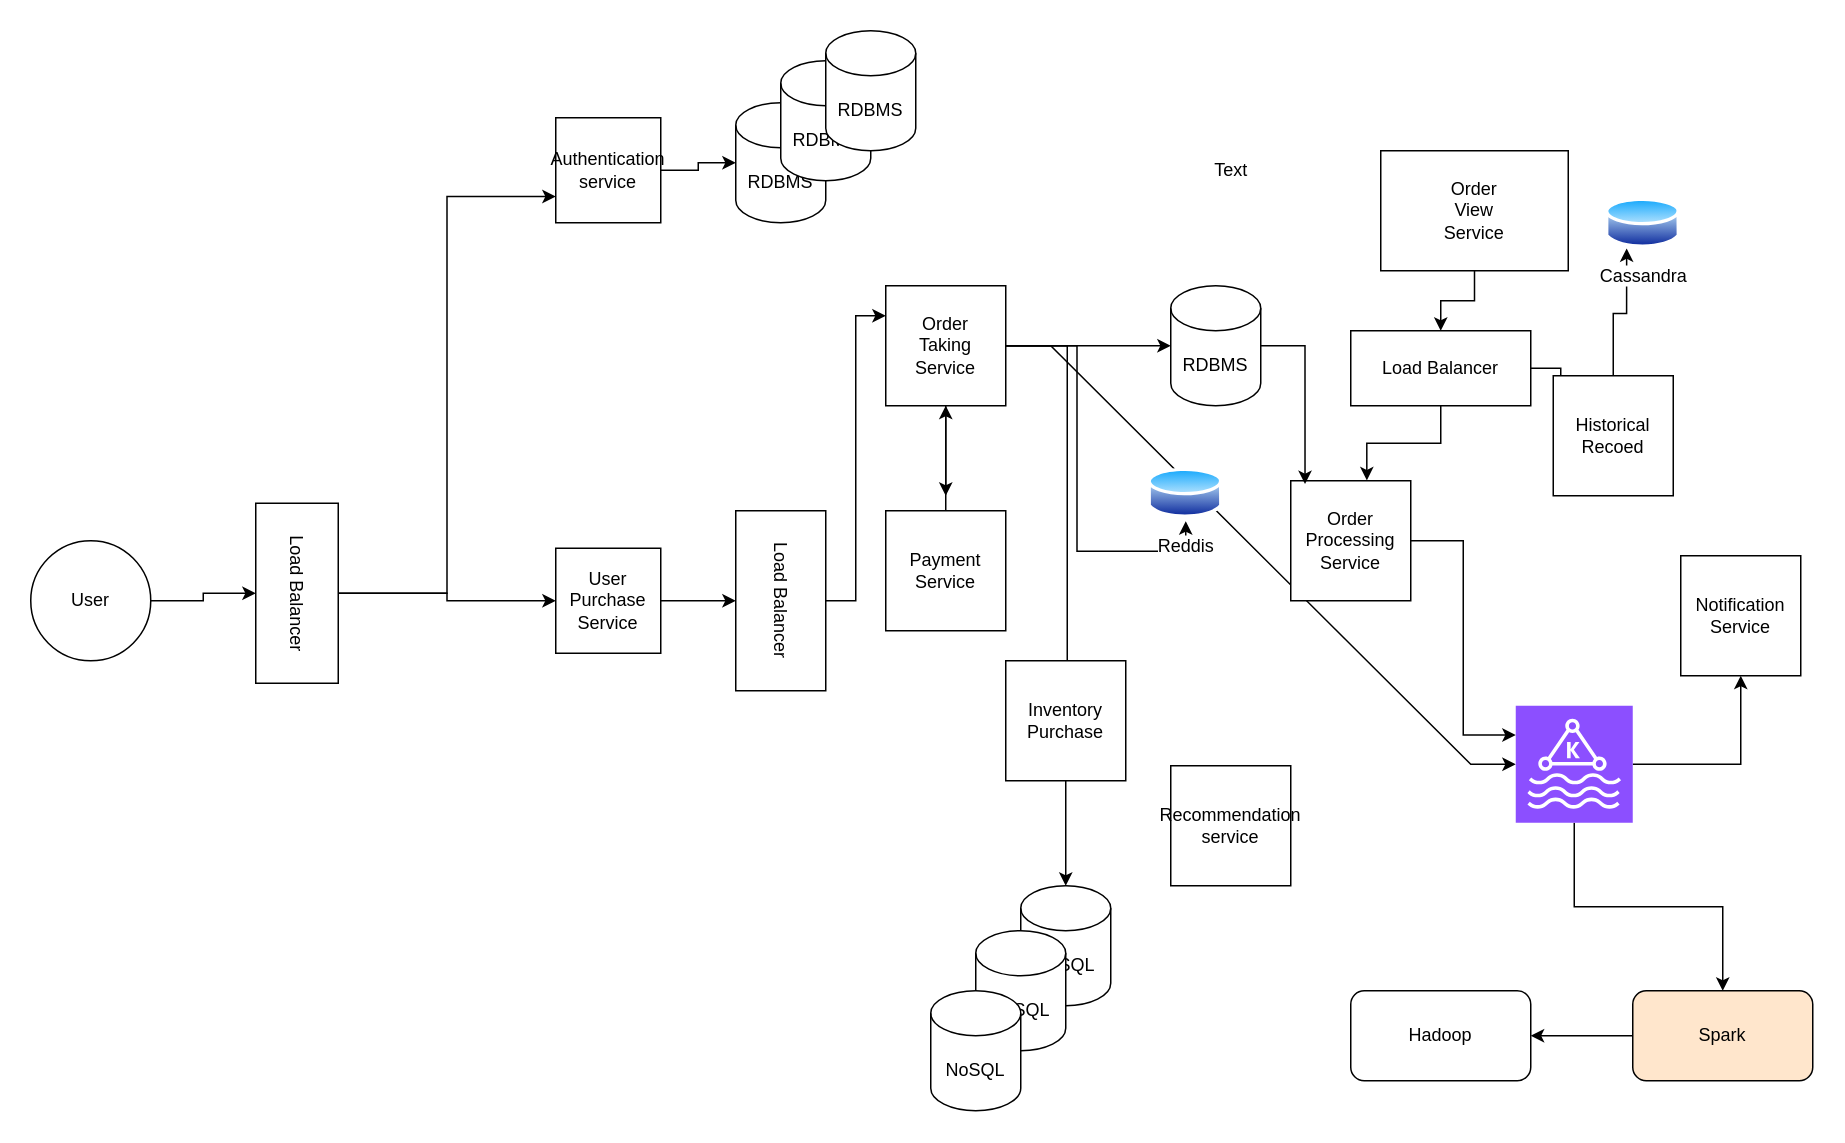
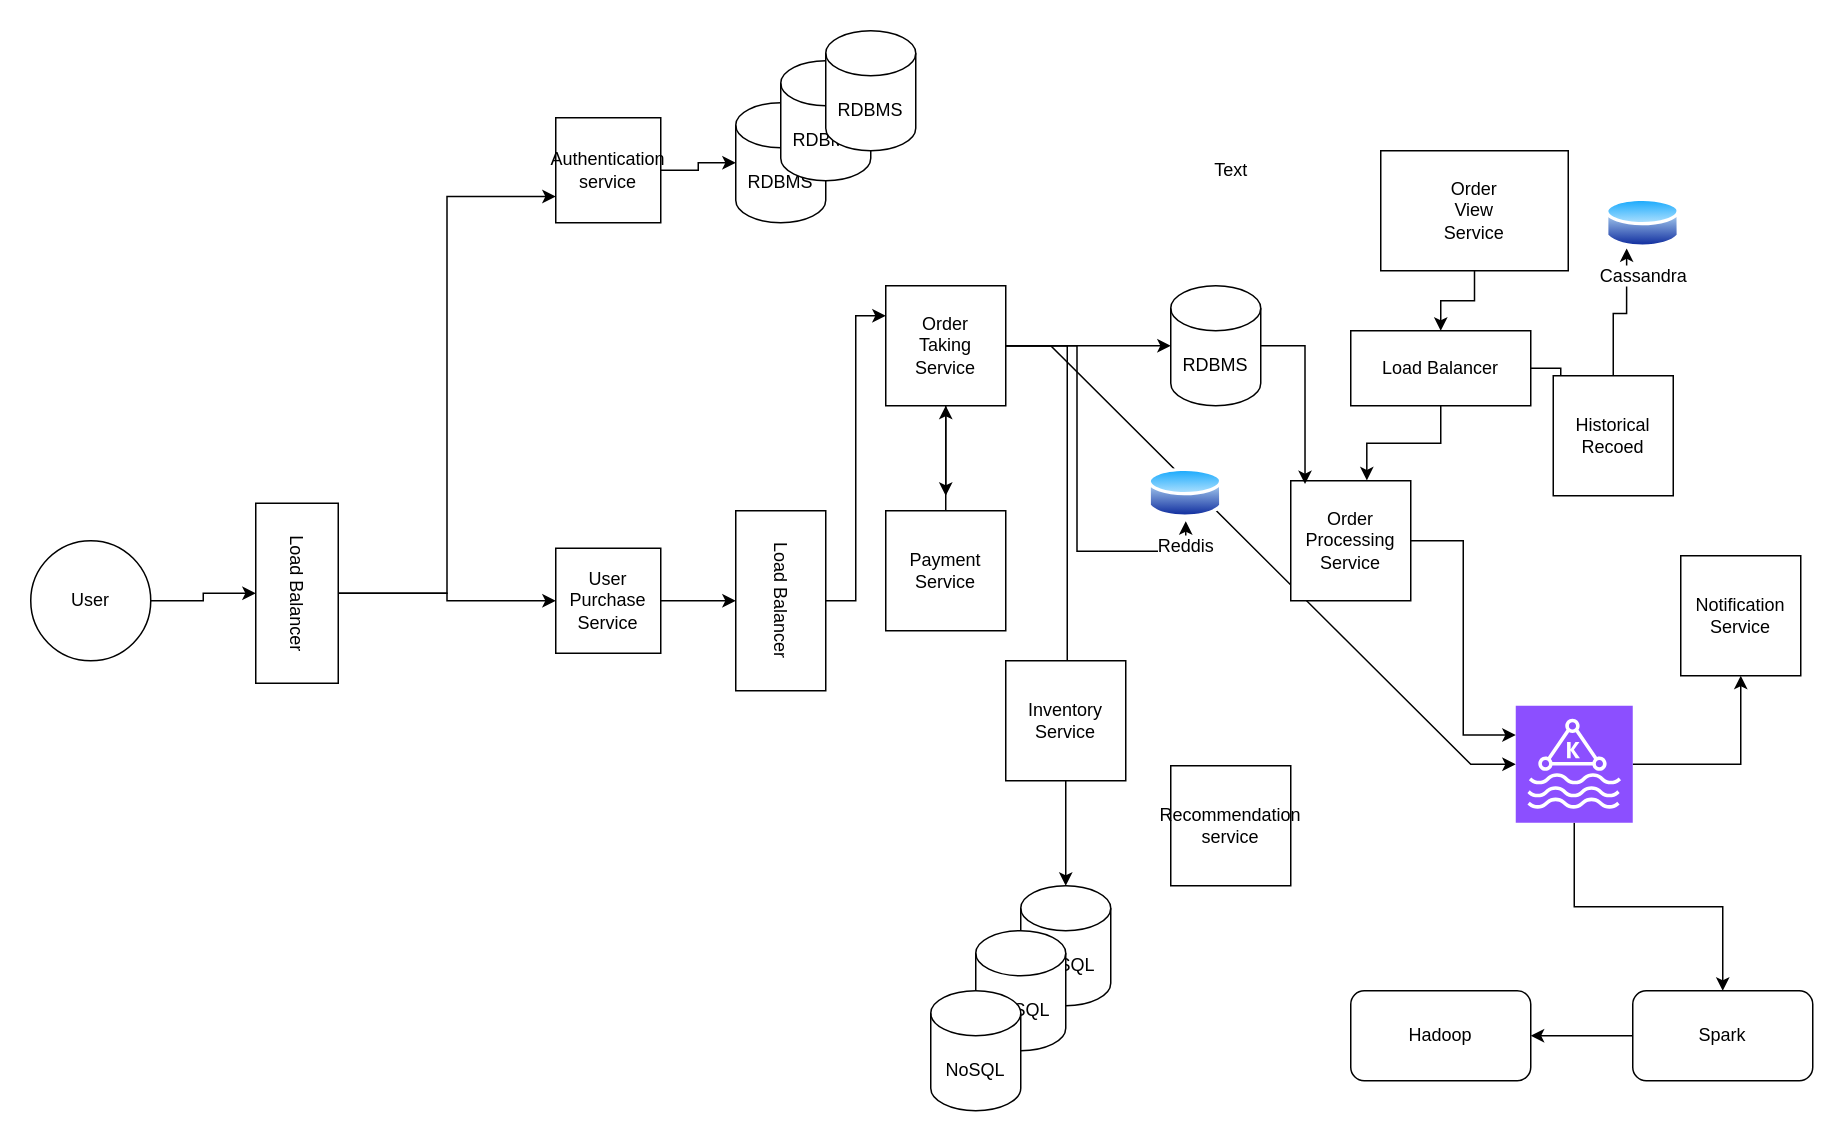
  <mxCell id="0" />
  <mxCell id="1" parent="0" />
  <mxCell id="2" style="edgeStyle=orthogonalEdgeStyle;rounded=0;orthogonalLoop=1;jettySize=auto;html=1;entryX=0;entryY=0.25;entryDx=0;entryDy=0;" edge="1" parent="1" source="3" target="8"><mxGeometry relative="1" as="geometry" /></mxCell>
  <mxCell id="3" value="Load Balancer" style="rounded=0;whiteSpace=wrap;html=1;rotation=90;" vertex="1" parent="1"><mxGeometry x="460" y="370" width="120" height="60" as="geometry" /></mxCell>
  <mxCell id="4" style="edgeStyle=orthogonalEdgeStyle;rounded=0;orthogonalLoop=1;jettySize=auto;html=1;" edge="1" parent="1" source="8"><mxGeometry relative="1" as="geometry"><mxPoint x="630" y="330" as="targetPoint" /></mxGeometry></mxCell>
  <mxCell id="5" style="edgeStyle=orthogonalEdgeStyle;rounded=0;orthogonalLoop=1;jettySize=auto;html=1;endArrow=none;" edge="1" parent="1" source="8" target="11"><mxGeometry relative="1" as="geometry"><mxPoint x="710" y="360" as="targetPoint" /><Array as="points"><mxPoint x="711" y="230" /></Array></mxGeometry></mxCell>
  <mxCell id="6" style="edgeStyle=orthogonalEdgeStyle;rounded=0;orthogonalLoop=1;jettySize=auto;html=1;entryX=0.5;entryY=1;entryDx=0;entryDy=0;" edge="1" parent="1" source="8" target="16"><mxGeometry relative="1" as="geometry" /></mxCell>
  <mxCell id="7" style="edgeStyle=entityRelationEdgeStyle;rounded=0;orthogonalLoop=1;jettySize=auto;html=1;elbow=vertical;" edge="1" parent="1" source="8" target="29"><mxGeometry relative="1" as="geometry"><mxPoint y="670" as="targetPoint" x="390" /></mxGeometry></mxCell>
  <mxCell id="8" value="Order&lt;br&gt;Taking&lt;br&gt;Service" style="whiteSpace=wrap;html=1;aspect=fixed;" vertex="1" parent="1"><mxGeometry x="590" y="190" width="80" height="80" as="geometry" /></mxCell>
  <mxCell id="9" value="" style="edgeStyle=orthogonalEdgeStyle;rounded=0;orthogonalLoop=1;jettySize=auto;html=1;" edge="1" parent="1" source="10" target="8"><mxGeometry relative="1" as="geometry" /></mxCell>
  <mxCell id="10" value="Payment&lt;br&gt;Service" style="whiteSpace=wrap;html=1;aspect=fixed;" vertex="1" parent="1"><mxGeometry x="590" y="340" width="80" height="80" as="geometry" /></mxCell>
- <mxCell id="11" value="Inventory&lt;br&gt;Purchase" style="whiteSpace=wrap;html=1;aspect=fixed;" vertex="1" parent="1"><mxGeometry x="670" y="440" width="80" height="80" as="geometry" /></mxCell>
+ <mxCell id="11" value="Inventory&lt;br&gt;Service" style="whiteSpace=wrap;html=1;aspect=fixed;" vertex="1" parent="1"><mxGeometry x="670" y="440" width="80" height="80" as="geometry" /></mxCell>
  <mxCell id="12" value="RDBMS" style="shape=cylinder3;whiteSpace=wrap;html=1;boundedLbl=1;backgroundOutline=1;size=15;" vertex="1" parent="1"><mxGeometry x="780" y="190" width="60" height="80" as="geometry" /></mxCell>
  <mxCell id="13" value="NoSQL" style="shape=cylinder3;whiteSpace=wrap;html=1;boundedLbl=1;backgroundOutline=1;size=15;" vertex="1" parent="1"><mxGeometry x="680" y="590" width="60" height="80" as="geometry" /></mxCell>
  <mxCell id="14" style="edgeStyle=orthogonalEdgeStyle;rounded=0;orthogonalLoop=1;jettySize=auto;html=1;entryX=0.5;entryY=0;entryDx=0;entryDy=0;entryPerimeter=0;" edge="1" parent="1" source="11" target="13"><mxGeometry relative="1" as="geometry" /></mxCell>
  <mxCell id="15" style="edgeStyle=orthogonalEdgeStyle;rounded=0;orthogonalLoop=1;jettySize=auto;html=1;entryX=0;entryY=0.5;entryDx=0;entryDy=0;entryPerimeter=0;" edge="1" parent="1" source="8" target="12"><mxGeometry relative="1" as="geometry" /></mxCell>
  <mxCell id="16" value="Reddis" style="image;aspect=fixed;perimeter=ellipsePerimeter;html=1;align=center;shadow=0;dashed=0;spacingTop=3;image=img/lib/active_directory/database.svg;" vertex="1" parent="1"><mxGeometry x="765" y="310" width="50" height="37" as="geometry" /></mxCell>
  <mxCell id="17" style="edgeStyle=orthogonalEdgeStyle;rounded=0;orthogonalLoop=1;jettySize=auto;html=1;entryX=0.5;entryY=0;entryDx=0;entryDy=0;" edge="1" parent="1" source="18" target="20"><mxGeometry relative="1" as="geometry" /></mxCell>
  <mxCell id="18" value="Order&lt;br&gt;View&lt;div&gt;Service&lt;/div&gt;" style="whiteSpace=wrap;html=1;aspect=fixed;" vertex="1" parent="1"><mxGeometry x="920" y="100" width="125" height="80" as="geometry" /></mxCell>
  <mxCell id="19" value="" style="edgeStyle=orthogonalEdgeStyle;rounded=0;orthogonalLoop=1;jettySize=auto;html=1;" edge="1" parent="1" source="20" target="23"><mxGeometry relative="1" as="geometry" /></mxCell>
  <mxCell id="20" value="Load Balancer" style="rounded=0;whiteSpace=wrap;html=1;rotation=0;" vertex="1" parent="1"><mxGeometry x="900" y="220" width="120" height="50" as="geometry" /></mxCell>
  <mxCell id="21" value="Order&lt;br&gt;Processing&lt;br&gt;Service" style="whiteSpace=wrap;html=1;aspect=fixed;" vertex="1" parent="1"><mxGeometry x="860" y="320" width="80" height="80" as="geometry" /></mxCell>
  <mxCell id="22" style="edgeStyle=orthogonalEdgeStyle;rounded=0;orthogonalLoop=1;jettySize=auto;html=1;entryX=0.25;entryY=1;entryDx=0;entryDy=0;" edge="1" parent="1" source="23" target="26"><mxGeometry relative="1" as="geometry"><mxPoint x="1100" y="190" as="targetPoint" /></mxGeometry></mxCell>
  <mxCell id="23" value="Historical&lt;br&gt;Recoed" style="whiteSpace=wrap;html=1;aspect=fixed;" vertex="1" parent="1"><mxGeometry x="1035" y="250" width="80" height="80" as="geometry" /></mxCell>
  <mxCell id="24" style="edgeStyle=orthogonalEdgeStyle;rounded=0;orthogonalLoop=1;jettySize=auto;html=1;entryX=0.634;entryY=-0.003;entryDx=0;entryDy=0;entryPerimeter=0;" edge="1" parent="1" source="20" target="21"><mxGeometry relative="1" as="geometry" /></mxCell>
  <mxCell id="25" style="edgeStyle=orthogonalEdgeStyle;rounded=0;orthogonalLoop=1;jettySize=auto;html=1;entryX=0.119;entryY=0.028;entryDx=0;entryDy=0;entryPerimeter=0;" edge="1" parent="1" source="12" target="21"><mxGeometry relative="1" as="geometry" /></mxCell>
  <mxCell id="26" value="Cassandra" style="image;aspect=fixed;perimeter=ellipsePerimeter;html=1;align=center;shadow=0;dashed=0;spacingTop=3;image=img/lib/active_directory/database.svg;" vertex="1" parent="1"><mxGeometry x="1070" y="130" width="50" height="37" as="geometry" /></mxCell>
  <mxCell id="27" style="edgeStyle=orthogonalEdgeStyle;rounded=0;orthogonalLoop=1;jettySize=auto;html=1;entryX=0.5;entryY=1;entryDx=0;entryDy=0;" edge="1" parent="1" source="29" target="31"><mxGeometry relative="1" as="geometry" /></mxCell>
  <mxCell id="28" style="edgeStyle=orthogonalEdgeStyle;rounded=0;orthogonalLoop=1;jettySize=auto;html=1;entryX=0.5;entryY=0;entryDx=0;entryDy=0;" edge="1" parent="1" source="29" target="34"><mxGeometry relative="1" as="geometry"><mxPoint x="1110" y="650" as="targetPoint" /></mxGeometry></mxCell>
  <mxCell id="29" value="" style="sketch=0;points=[[0,0,0],[0.25,0,0],[0.5,0,0],[0.75,0,0],[1,0,0],[0,1,0],[0.25,1,0],[0.5,1,0],[0.75,1,0],[1,1,0],[0,0.25,0],[0,0.5,0],[0,0.75,0],[1,0.25,0],[1,0.5,0],[1,0.75,0]];outlineConnect=0;fontColor=#232F3E;fillColor=#8C4FFF;strokeColor=#ffffff;dashed=0;verticalLabelPosition=bottom;verticalAlign=top;align=center;html=1;fontSize=12;fontStyle=0;aspect=fixed;shape=mxgraph.aws4.resourceIcon;resIcon=mxgraph.aws4.managed_streaming_for_kafka;" vertex="1" parent="1"><mxGeometry x="1010" y="470" width="78" height="78" as="geometry" /></mxCell>
  <mxCell id="30" style="edgeStyle=orthogonalEdgeStyle;rounded=0;orthogonalLoop=1;jettySize=auto;html=1;entryX=0;entryY=0.25;entryDx=0;entryDy=0;entryPerimeter=0;" edge="1" parent="1" source="21" target="29"><mxGeometry relative="1" as="geometry" /></mxCell>
  <mxCell id="31" value="Notification&lt;br&gt;Service" style="whiteSpace=wrap;html=1;aspect=fixed;" vertex="1" parent="1"><mxGeometry x="1120" y="370" width="80" height="80" as="geometry" /></mxCell>
  <mxCell id="32" value="Text" style="text;html=1;align=center;verticalAlign=middle;resizable=0;points=[];autosize=1;strokeColor=none;fillColor=none;" vertex="1" parent="1"><mxGeometry x="795" y="98" width="50" height="30" as="geometry" /></mxCell>
  <mxCell id="33" style="edgeStyle=orthogonalEdgeStyle;rounded=0;orthogonalLoop=1;jettySize=auto;html=1;entryX=1;entryY=0.5;entryDx=0;entryDy=0;" edge="1" parent="1" source="34" target="35"><mxGeometry relative="1" as="geometry" /></mxCell>
- <mxCell id="34" value="Spark" style="rounded=1;whiteSpace=wrap;html=1;fillColor=#ffe6cc;" vertex="1" parent="1"><mxGeometry x="1088" y="660" width="120" height="60" as="geometry" /></mxCell>
+ <mxCell id="34" value="Spark" style="rounded=1;whiteSpace=wrap;html=1;" vertex="1" parent="1"><mxGeometry x="1088" y="660" width="120" height="60" as="geometry" /></mxCell>
  <mxCell id="35" value="Hadoop" style="rounded=1;whiteSpace=wrap;html=1;" vertex="1" parent="1"><mxGeometry x="900" y="660" width="120" height="60" as="geometry" /></mxCell>
  <mxCell id="36" value="Recommendation&lt;br&gt;service" style="whiteSpace=wrap;html=1;aspect=fixed;" vertex="1" parent="1"><mxGeometry x="780" y="510" width="80" height="80" as="geometry" /></mxCell>
  <mxCell id="37" style="edgeStyle=orthogonalEdgeStyle;rounded=0;orthogonalLoop=1;jettySize=auto;html=1;" edge="1" parent="1" source="38" target="43"><mxGeometry relative="1" as="geometry" /></mxCell>
  <mxCell id="38" value="User" style="ellipse;whiteSpace=wrap;html=1;aspect=fixed;" vertex="1" parent="1"><mxGeometry x="20" y="360" width="80" height="80" as="geometry" /></mxCell>
  <mxCell id="39" style="edgeStyle=orthogonalEdgeStyle;rounded=0;orthogonalLoop=1;jettySize=auto;html=1;entryX=0.5;entryY=1;entryDx=0;entryDy=0;" edge="1" parent="1" source="40" target="3"><mxGeometry relative="1" as="geometry" /></mxCell>
  <mxCell id="40" value="User&lt;br&gt;Purchase&lt;br&gt;Service" style="whiteSpace=wrap;html=1;aspect=fixed;" vertex="1" parent="1"><mxGeometry x="370" y="365" width="70" height="70" as="geometry" /></mxCell>
  <mxCell id="41" style="edgeStyle=orthogonalEdgeStyle;rounded=0;orthogonalLoop=1;jettySize=auto;html=1;" edge="1" parent="1" source="43" target="40"><mxGeometry relative="1" as="geometry" /></mxCell>
  <mxCell id="42" style="edgeStyle=orthogonalEdgeStyle;rounded=0;orthogonalLoop=1;jettySize=auto;html=1;entryX=0;entryY=0.75;entryDx=0;entryDy=0;" edge="1" parent="1" source="43" target="44"><mxGeometry relative="1" as="geometry" /></mxCell>
  <mxCell id="43" value="Load Balancer" style="rounded=0;whiteSpace=wrap;html=1;rotation=90;" vertex="1" parent="1"><mxGeometry x="137.5" y="367.5" width="120" height="55" as="geometry" /></mxCell>
  <mxCell id="44" value="Authentication&lt;br&gt;service" style="whiteSpace=wrap;html=1;aspect=fixed;" vertex="1" parent="1"><mxGeometry x="370" y="78" width="70" height="70" as="geometry" /></mxCell>
  <mxCell id="45" value="RDBMS" style="shape=cylinder3;whiteSpace=wrap;html=1;boundedLbl=1;backgroundOutline=1;size=15;" vertex="1" parent="1"><mxGeometry x="490" y="68" width="60" height="80" as="geometry" /></mxCell>
  <mxCell id="46" style="edgeStyle=orthogonalEdgeStyle;rounded=0;orthogonalLoop=1;jettySize=auto;html=1;entryX=0;entryY=0.5;entryDx=0;entryDy=0;entryPerimeter=0;" edge="1" parent="1" source="44" target="45"><mxGeometry relative="1" as="geometry" /></mxCell>
  <mxCell id="47" value="RDBMS" style="shape=cylinder3;whiteSpace=wrap;html=1;boundedLbl=1;backgroundOutline=1;size=15;" vertex="1" parent="1"><mxGeometry x="520" y="40" width="60" height="80" as="geometry" /></mxCell>
  <mxCell id="48" value="RDBMS" style="shape=cylinder3;whiteSpace=wrap;html=1;boundedLbl=1;backgroundOutline=1;size=15;" vertex="1" parent="1"><mxGeometry x="550" y="20" width="60" height="80" as="geometry" /></mxCell>
  <mxCell id="49" value="NoSQL" style="shape=cylinder3;whiteSpace=wrap;html=1;boundedLbl=1;backgroundOutline=1;size=15;" vertex="1" parent="1"><mxGeometry x="650" y="620" width="60" height="80" as="geometry" /></mxCell>
  <mxCell id="50" value="NoSQL" style="shape=cylinder3;whiteSpace=wrap;html=1;boundedLbl=1;backgroundOutline=1;size=15;" vertex="1" parent="1"><mxGeometry x="620" y="660" width="60" height="80" as="geometry" /></mxCell>
